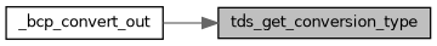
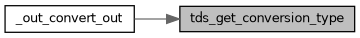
  digraph {
    rankdir=RL
    node [color=black fontname=Helvetica fontsize=10 shape=record style=filled]
    n1 [fillcolor=grey75 fontcolor=black height=0.2 label=tds_get_conversion_type width=0.4]
-   n2 [fillcolor=white height=0.2 label=_bcp_convert_out width=0.4]
+   n2 [fillcolor=white height=0.2 label=_out_convert_out width=0.4]
    n1 -> n2 [color=gray40 dir=back fontname=Helvetica fontsize=10 labelfontname=Helvetica labelfontsize=10 style=solid]
  }
